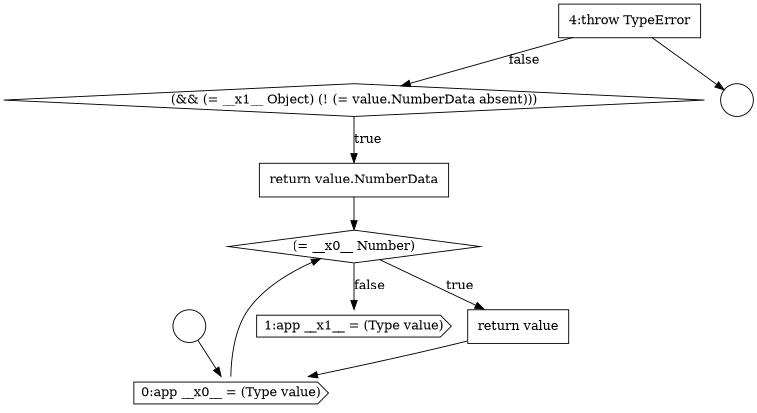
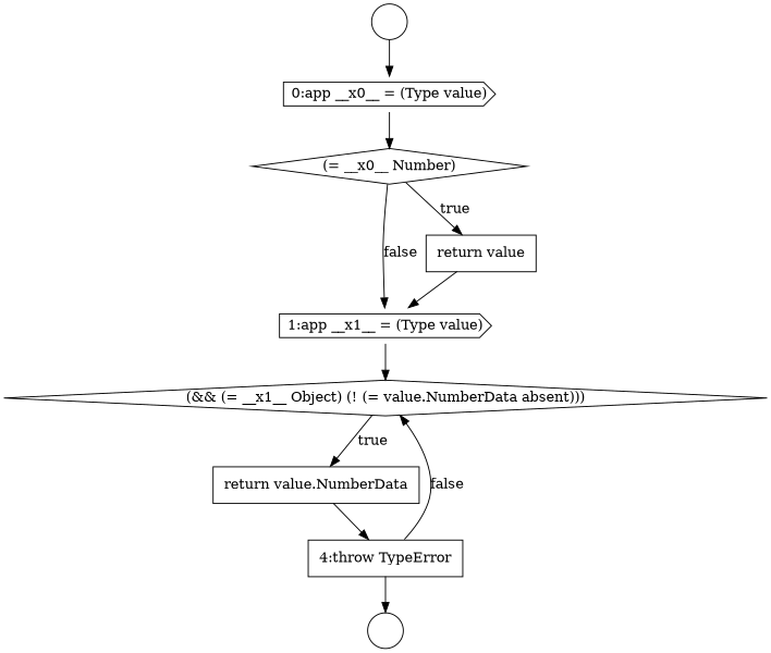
  digraph {
    node [color=black fillcolor=white shape=none style=filled]
    edge [color=black]
    n1 [label=<<font color="black">(&amp;&amp; (= __x1__ Object) (! (= value.NumberData absent)))</font>> shape=diamond]
    n2 [label=<<font color="black">     <table border="0" cellborder="1" cellspacing="0" cellpadding="10">       <tr><td align="left">return value.NumberData</td></tr>     </table>   </font>> margin=0]
    n3 [label=<<font color="black">     <table border="0" cellborder="1" cellspacing="0" cellpadding="10">       <tr><td align="left">4:throw TypeError</td></tr>     </table>   </font>> margin=0]
    n4 [label=" " shape=circle]
    n5 [label=<<font color="black">0:app __x0__ = (Type value)</font>> shape=cds]
    n6 [label=<<font color="black">(= __x0__ Number)</font>> shape=diamond]
    n7 [label=<<font color="black">1:app __x1__ = (Type value)</font>> shape=cds]
    n8 [label=<<font color="black">     <table border="0" cellborder="1" cellspacing="0" cellpadding="10">       <tr><td align="left">return value</td></tr>     </table>   </font>> margin=0]
    n9 [label=" " shape=circle]
    n1 -> n2 [label=<<font color="black">true</font>>]
-   n2 -> n6
+   n2 -> n3
    n3 -> n1 [label=<<font color="black">false</font>>]
    n3 -> n4
    n5 -> n6
    n6 -> n7 [label=<<font color="black">false</font>>]
    n6 -> n8 [label=<<font color="black">true</font>>]
-   n8 -> n5
+   n7 -> n1
+   n8 -> n7
    n9 -> n5
  }
